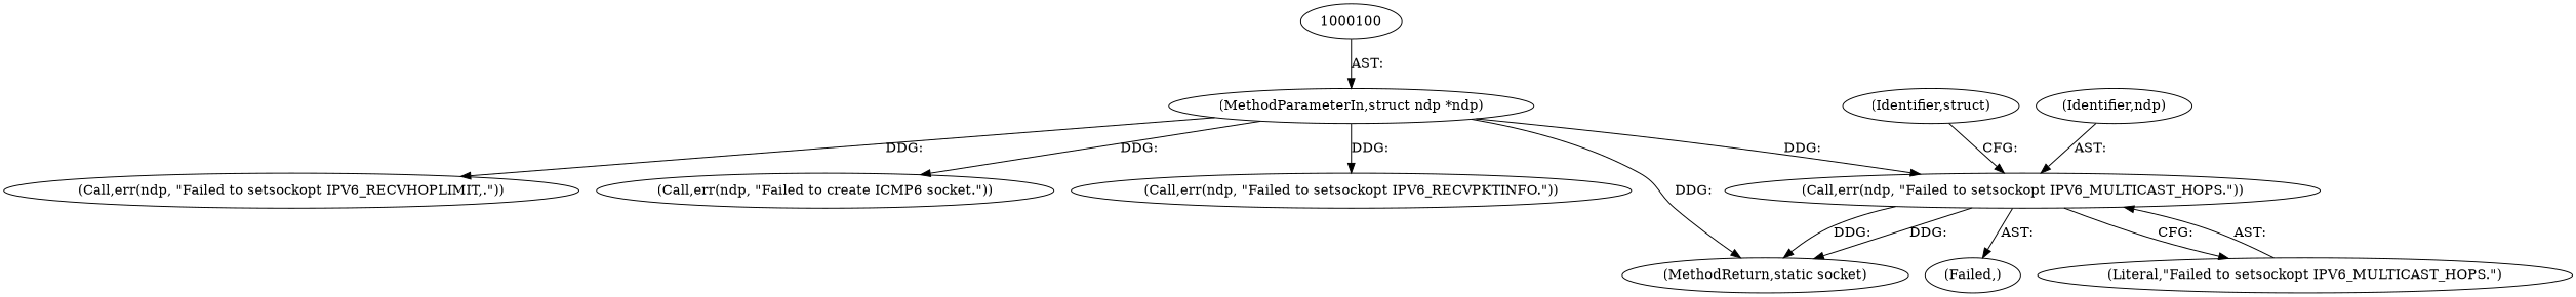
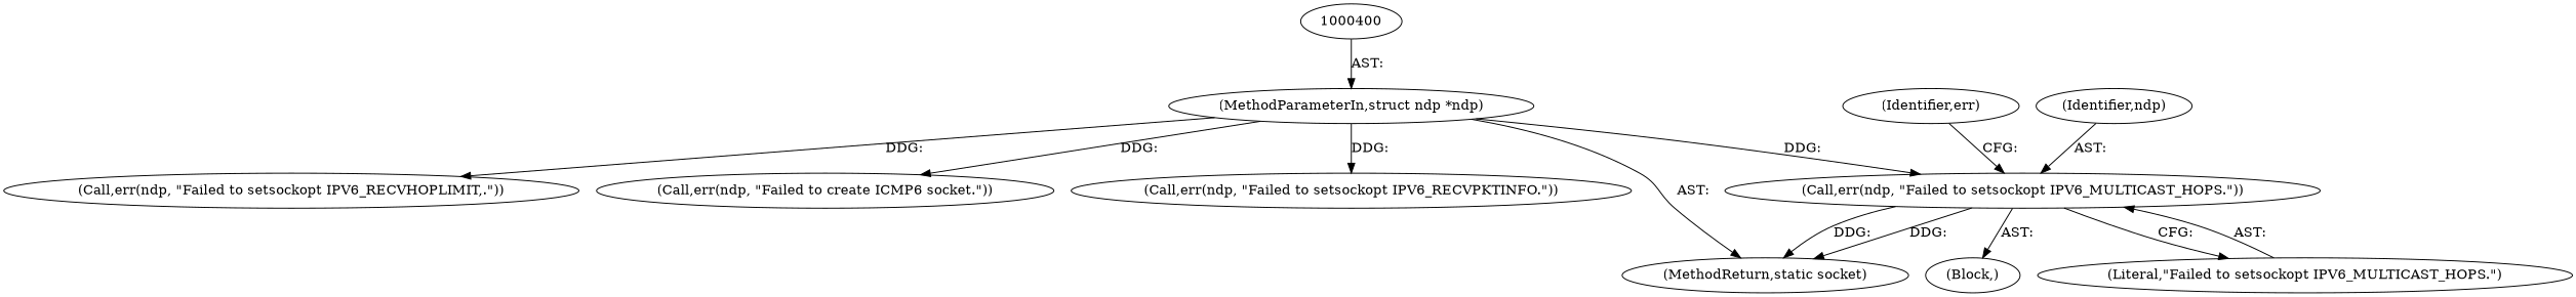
  digraph {
    n1 [label="(Call,err(ndp, \"Failed to setsockopt IPV6_MULTICAST_HOPS.\"))"]
    n2 [label="(MethodReturn,static socket)"]
-   n3 [label="(Failed,)"]
+   n3 [label="(Block,)"]
    n4 [label="(Literal,\"Failed to setsockopt IPV6_MULTICAST_HOPS.\")"]
    n5 [label="(MethodParameterIn,struct ndp *ndp)"]
    n6 [label="(Call,err(ndp, \"Failed to setsockopt IPV6_RECVHOPLIMIT,.\"))"]
    n7 [label="(Call,err(ndp, \"Failed to create ICMP6 socket.\"))"]
    n8 [label="(Call,err(ndp, \"Failed to setsockopt IPV6_RECVPKTINFO.\"))"]
-   1000100
-   n10 [label="(Identifier,struct)"]
+   1000100 [label=1000400]
+   n10 [label="(Identifier,err)"]
    n11 [label="(Identifier,ndp)"]
    n1 -> n2 [label="DDG: "]
    n1 -> n2 [label="DDG: "]
    n1 -> n3 [label="AST: "]
    n1 -> n4 [label="CFG: "]
    n4 -> n1 [label="AST: "]
    n5 -> n1 [label="DDG: "]
-   n5 -> n2 [label="DDG: "]
+   n5 -> n2 [label="AST: "]
    n5 -> n6 [label="DDG: "]
    n5 -> n7 [label="DDG: "]
    n5 -> n8 [label="DDG: "]
    1000100 -> n5 [label="AST: "]
    n10 -> n1 [label="CFG: "]
    n11 -> n1 [label="AST: "]
  }
